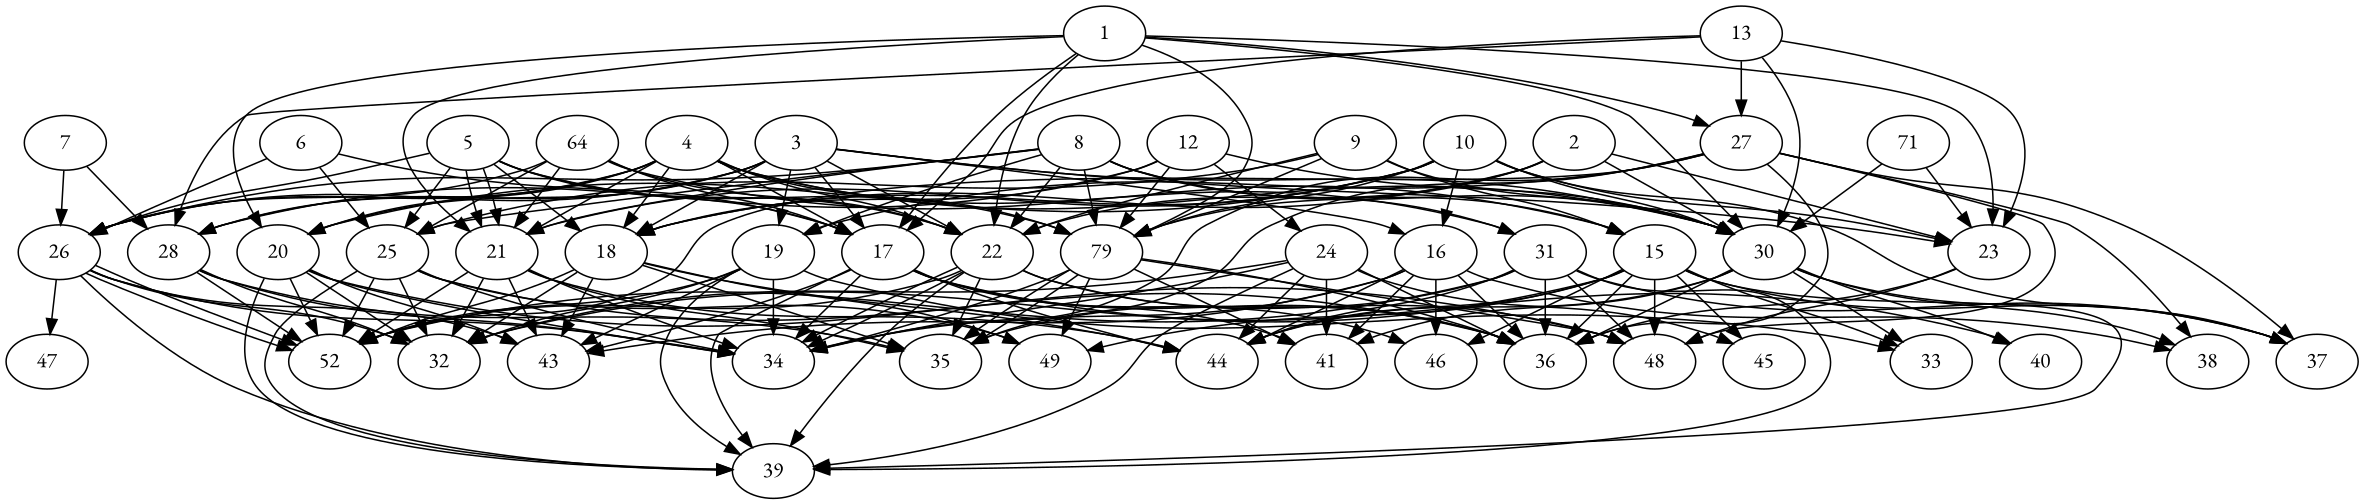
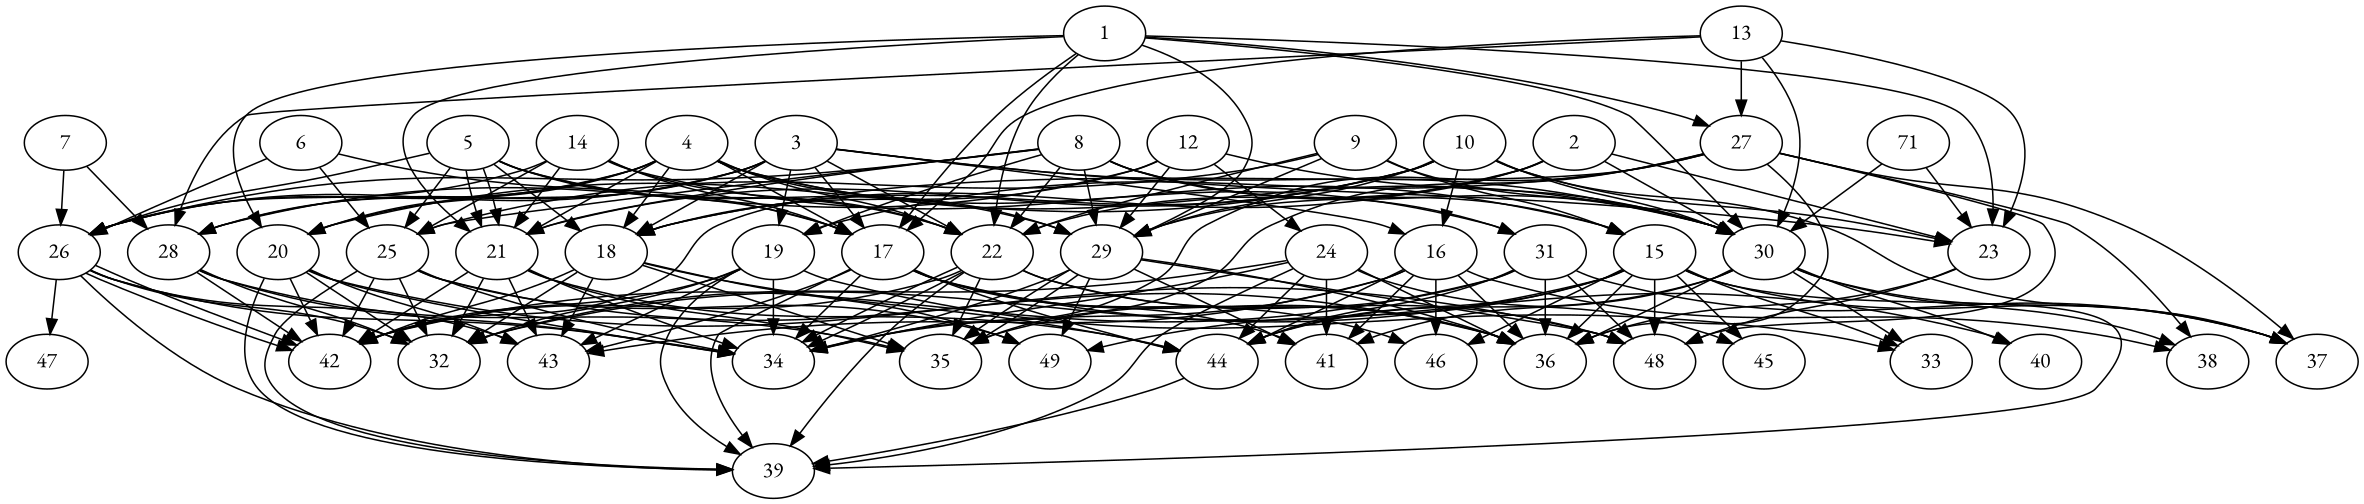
  digraph {
    fontname="EB Garamond"
    node [alpha=0.06 fontname="EB Garamond"]
    edge [fontname="EB Garamond"]
    1 [alpha=0.18 expect_size=2966993919524470784]
    17 [alpha=0.18 expect_size=1868699744043771392]
    20 [alpha=0.02 expect_size=603732574432277823488]
    21 [alpha=0.07 expect_size=6011484830727323]
    22 [alpha=0.10 expect_size=282097531171831936]
    23 [alpha=0.11 expect_size=9688682986370760704]
    27 [alpha=0.19 expect_size=127703882639272312832]
-   29 [alpha=0.01 expect_size=628950430682029312 label=79]
+   29 [alpha=0.01 expect_size=628950430682029312]
    30 [alpha=0.03 expect_size=2442515899970748416]
    36 [alpha=0.09 expect_size=4297622755578974]
    39 [alpha=0.01 expect_size=55559494383249456]
    44 [alpha=0.05 expect_size=34488748515262464000]
    46 [alpha=0.15 expect_size=1414004885518548992000]
    34 [alpha=0.02 expect_size=1326891489727706624]
    41 [alpha=0.00 expect_size=3718240695430509]
    43 [alpha=0.17 expect_size=1467813734793131065344]
    40 [alpha=0.18 expect_size=294109466991757952]
    32 [expect_size=14365445979899953152]
    48 [alpha=0.03 expect_size=1603421953147705229312]
-   42 [alpha=0.08 expect_size=29390117506347064 label=52]
+   42 [alpha=0.08 expect_size=29390117506347064]
    35 [alpha=0.04 expect_size=112120553242424880]
    37 [alpha=0.02 expect_size=123161399780039]
    38 [alpha=0.12 expect_size=1091988247351248]
    19 [alpha=0.05 expect_size=7732180756031037]
    49 [alpha=0.12 expect_size=414656132808704000000]
    33 [alpha=0.18 expect_size=15343542918097034]
    2 [expect_size=709564740880445056]
    18 [alpha=0.15 expect_size=313699600162001920]
    3 [alpha=0.08 expect_size=3218793125272830]
    16 [alpha=0.04 expect_size=4118922635804443]
    26 [alpha=0.00 expect_size=3095145795166084]
    28 [alpha=0.05 expect_size=1707123578496876544000]
    47 [alpha=0.16 expect_size=4151593793415083]
    4 [alpha=0.14 expect_size=53147979590676774912]
    31 [alpha=0.12 expect_size=9011049314342182]
    5 [alpha=0.10 expect_size=52922514208070224]
    25 [alpha=0.16 expect_size=25404777787404845056]
    6 [expect_size=121560087528472576000]
    7 [alpha=0.01 expect_size=113946559929909248000]
    8 [alpha=0.02 expect_size=1691499155005898752]
    15 [alpha=0.17 expect_size=380029629908738496]
    45 [expect_size=751234972518779]
    9 [expect_size=1303185234377447936]
    10 [alpha=0.08 expect_size=100697731164439344]
    n45 [alpha=0.08 expect_size=17460574227693305856 label=71]
    12 [alpha=0.08 expect_size=13643288036711634]
    24 [alpha=0.00 expect_size=2221614817913626]
    13 [alpha=0.16 expect_size=341360857735850098688]
-   14 [alpha=0.07 expect_size=884340606518689792 label=64]
+   14 [alpha=0.07 expect_size=884340606518689792]
    1 -> 17
    1 -> 20
    1 -> 21
    1 -> 22
    1 -> 23
    1 -> 27
    1 -> 29
    1 -> 30
    17 -> 36
    17 -> 39
    17 -> 44
    17 -> 46
    17 -> 34
    17 -> 41
    17 -> 43
    17 -> 40
    20 -> 39
    20 -> 34
    20 -> 43
    20 -> 32
    20 -> 48
    20 -> 42
    21 -> 44
    21 -> 34
    21 -> 43
    21 -> 32
    21 -> 42
    21 -> 35
    22 -> 36
    22 -> 39
    22 -> 34
    22 -> 34
    22 -> 48
    22 -> 42
    22 -> 35
    23 -> 36
    23 -> 48
    27 -> 36
    27 -> 34
    27 -> 48
    27 -> 42
    27 -> 35
    27 -> 37
    27 -> 38
    27 -> 19
    29 -> 36
    29 -> 34
    29 -> 41
    29 -> 48
    29 -> 35
    29 -> 35
    29 -> 49
    30 -> 36
    30 -> 44
    30 -> 41
    30 -> 40
    30 -> 37
    30 -> 38
    30 -> 33
    19 -> 39
    19 -> 34
    19 -> 43
    19 -> 32
    19 -> 42
    19 -> 33
    2 -> 22
    2 -> 23
    2 -> 29
    2 -> 30
    2 -> 18
    18 -> 44
    18 -> 43
    18 -> 32
    18 -> 42
    18 -> 35
    18 -> 49
    3 -> 17
    3 -> 20
    3 -> 22
    3 -> 23
    3 -> 30
    3 -> 19
    3 -> 18
    3 -> 16
    3 -> 26
    3 -> 28
    16 -> 36
    16 -> 44
    16 -> 46
    16 -> 34
    16 -> 41
    16 -> 43
    16 -> 38
    26 -> 39
    26 -> 34
    26 -> 43
    26 -> 32
    26 -> 42
    26 -> 42
    26 -> 47
    28 -> 34
    28 -> 32
    28 -> 42
    28 -> 35
    4 -> 17
    4 -> 20
    4 -> 21
    4 -> 22
    4 -> 29
    4 -> 30
    4 -> 18
    4 -> 26
    4 -> 28
    4 -> 31
    31 -> 36
-   31 -> 39
+   44 -> 39
    31 -> 44
    31 -> 48
    31 -> 42
    31 -> 35
    31 -> 37
    5 -> 17
    5 -> 21
    5 -> 21
    5 -> 22
    5 -> 29
    5 -> 18
    5 -> 26
    5 -> 25
    25 -> 36
    25 -> 39
    25 -> 34
    25 -> 32
    25 -> 42
    25 -> 49
    6 -> 17
    6 -> 26
    6 -> 25
    7 -> 26
    7 -> 28
    8 -> 21
    8 -> 22
    8 -> 29
    8 -> 30
    8 -> 19
    8 -> 26
    8 -> 31
    8 -> 25
    8 -> 15
    15 -> 36
    15 -> 39
    15 -> 44
    15 -> 46
    15 -> 32
    15 -> 48
    15 -> 37
    15 -> 49
    15 -> 33
    15 -> 45
    9 -> 22
    9 -> 29
    9 -> 30
    9 -> 25
    9 -> 15
    10 -> 20
    10 -> 21
    10 -> 23
    10 -> 29
    10 -> 30
    10 -> 37
    10 -> 18
    10 -> 16
    n45 -> 23
    n45 -> 30
    12 -> 29
    12 -> 30
    12 -> 18
    12 -> 28
    12 -> 24
    24 -> 36
    24 -> 39
    24 -> 44
    24 -> 34
    24 -> 41
    24 -> 32
    24 -> 45
    13 -> 17
    13 -> 23
    13 -> 27
    13 -> 30
    13 -> 28
    14 -> 17
    14 -> 21
    14 -> 22
    14 -> 26
    14 -> 25
    14 -> 15
  }
